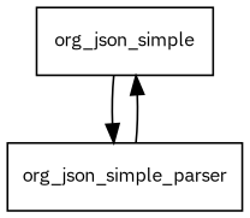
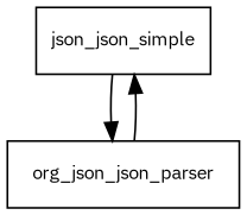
  digraph {
    fontname="IBM Plex Sans"
    node [fontsize=10.0 shape=box fontname="IBM Plex Sans"]
    edge [fontname="IBM Plex Sans"]
-   org_json_simple
-   org_json_simple_parser
+   org_json_simple [label=json_json_simple]
+   org_json_simple_parser [label=org_json_json_parser]
    org_json_simple -> org_json_simple_parser
    org_json_simple_parser -> org_json_simple
  }
